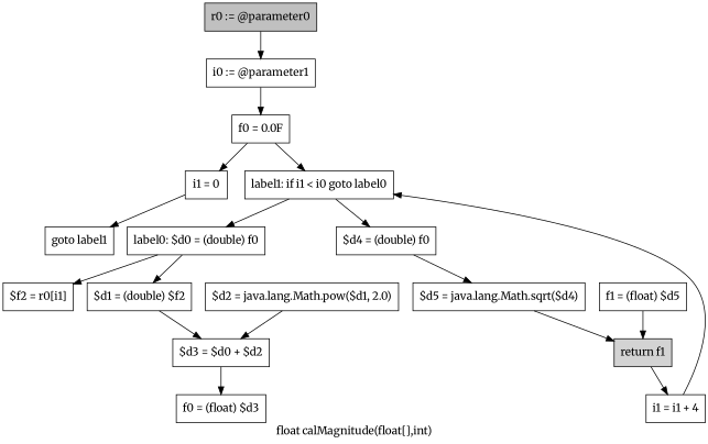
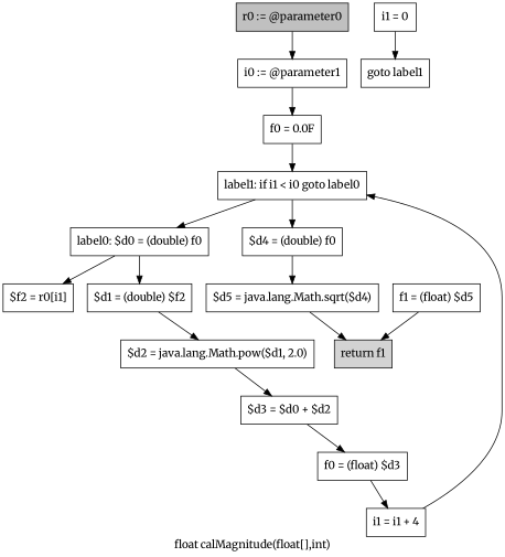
  digraph {
    fontname=Merriweather
    label="float calMagnitude(float[],int)"
    node [fontname=Merriweather shape=box]
    edge [fontname=Merriweather]
    n1 [fillcolor=gray label="r0 := @parameter0" style=filled]
    n2 [label="i0 := @parameter1"]
    n3 [label="f0 = 0.0F"]
    n4 [label="i1 = 0"]
    n5 [label="label1: if i1 < i0 goto label0"]
    n6 [label="goto label1"]
    n7 [label="label0: $d0 = (double) f0"]
    n8 [label="$d4 = (double) f0"]
    n9 [label="$f2 = r0[i1]"]
    n10 [label="$d1 = (double) $f2"]
    n11 [label="$d5 = java.lang.Math.sqrt($d4)"]
    n12 [label="$d2 = java.lang.Math.pow($d1, 2.0)"]
    n13 [label="$d3 = $d0 + $d2"]
    n14 [label="f0 = (float) $d3"]
    n15 [label="i1 = i1 + 4"]
    n16 [fillcolor=lightgray label="return f1" style=filled]
    n17 [label="f1 = (float) $d5"]
    n1 -> n2
    n2 -> n3
-   n3 -> n4
    n3 -> n5
    n4 -> n6
    n5 -> n7
    n5 -> n8
    n7 -> n9
    n7 -> n10
    n8 -> n11
-   n10 -> n13
+   n10 -> n12
    n11 -> n16
    n12 -> n13
    n13 -> n14
-   n16 -> n15
+   n14 -> n15
    n15 -> n5
    n17 -> n16
  }
